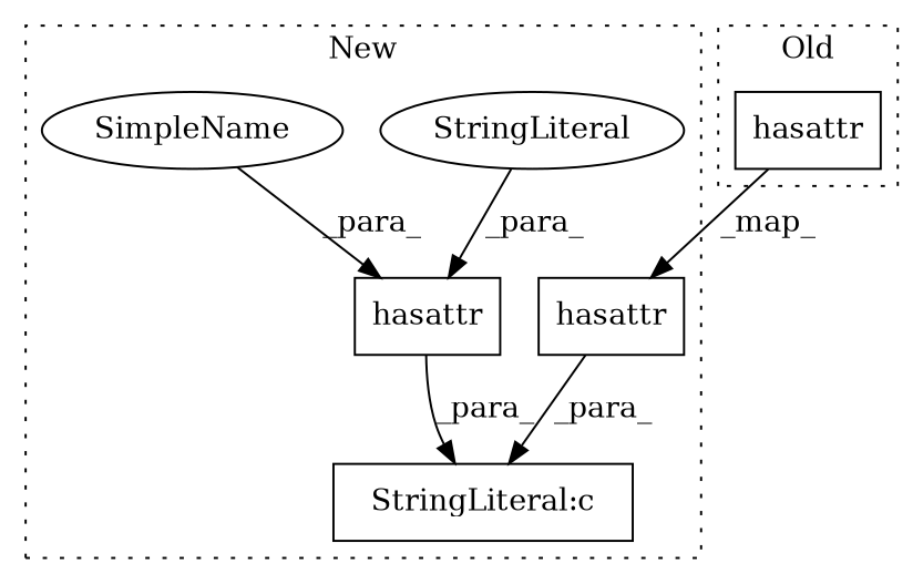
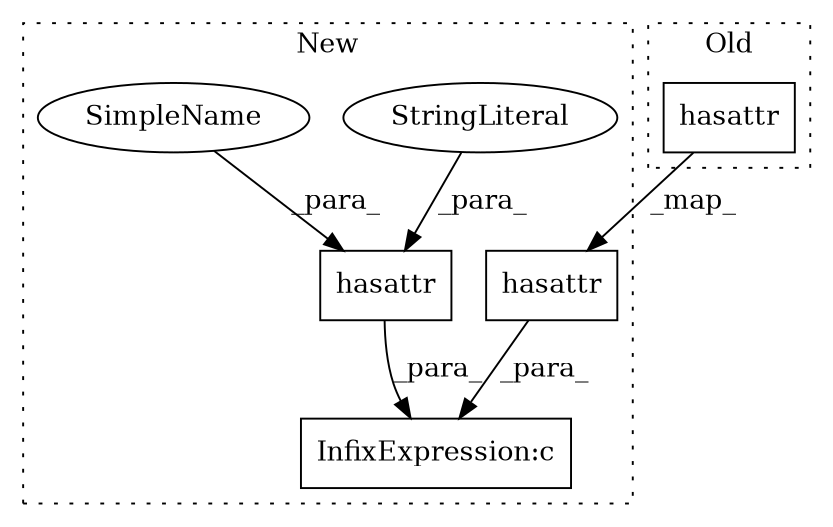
  digraph {
    node [a=32 l="8,1" shape=box]
    n1 [label=hasattr s="11162,11190"]
-   n2 [a=27 l=4 label="StringLiteral:c" s=11719]
+   n2 [a=27 l=4 label="InfixExpression:c" s=11719]
    n3 [label=hasattr s="11302,11328"]
    n4 [a=45 l=8 label=StringLiteral s=11320 shape=ellipse]
    n5 [a=42 l=9 label=SimpleName s=11310 shape=ellipse]
    n6 [label=hasattr s="10954,10982"]
    subgraph cluster_1 {
      label=New
      style=dotted
      n1
      n2
      n3
      n4
      n5
    }
    subgraph cluster_2 {
      label=Old
      style=dotted
      n6
    }
    n1 -> n2 [label=_para_]
    n3 -> n2 [label=_para_]
    n4 -> n3 [label=_para_]
    n5 -> n3 [label=_para_]
    n6 -> n1 [label=_map_]
  }
